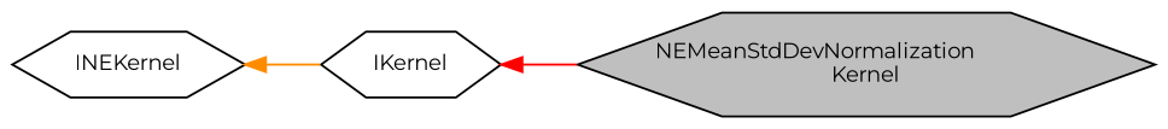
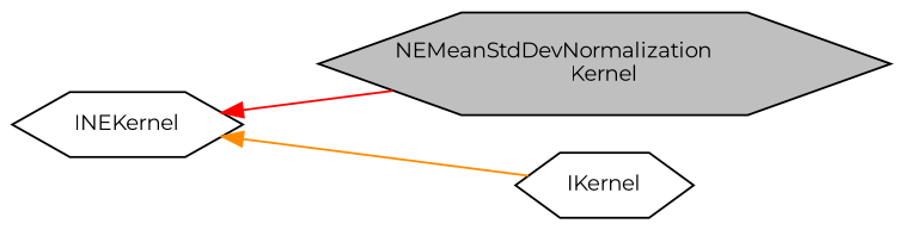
  digraph {
    fontname=Montserrat
    rankdir=LR
    node [color=black fillcolor=white fontname=Montserrat fontsize=10 shape=hexagon style=filled]
    edge [dir=back fontname=Montserrat fontsize=10 labelfontname=Helvetica labelfontsize=10 style=solid]
    n1 [fillcolor=grey75 fontcolor=black height=0.2 label="NEMeanStdDevNormalization\lKernel" width=0.4]
    n2 [height=0.2 label=INEKernel width=0.4]
    n3 [height=0.2 label=IKernel width=0.4]
-   n3 -> n1 [color=red]
+   n2 -> n1 [color=red]
    n2 -> n3 [color=darkorange]
  }
